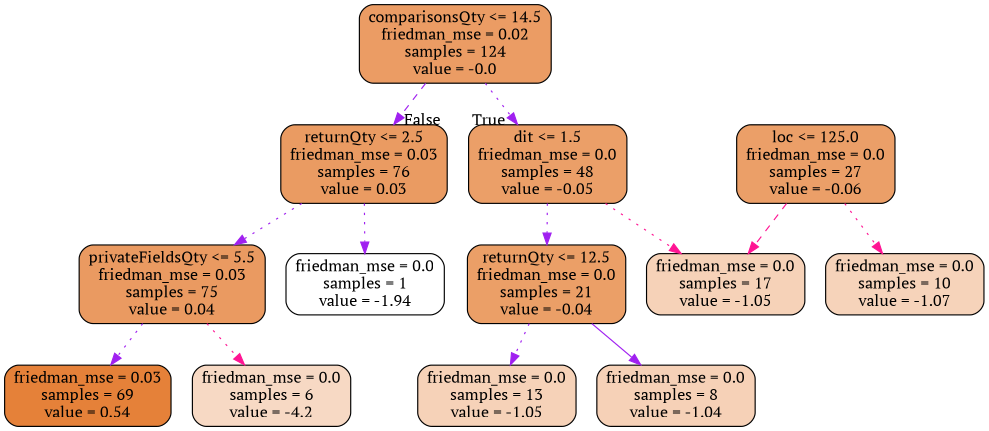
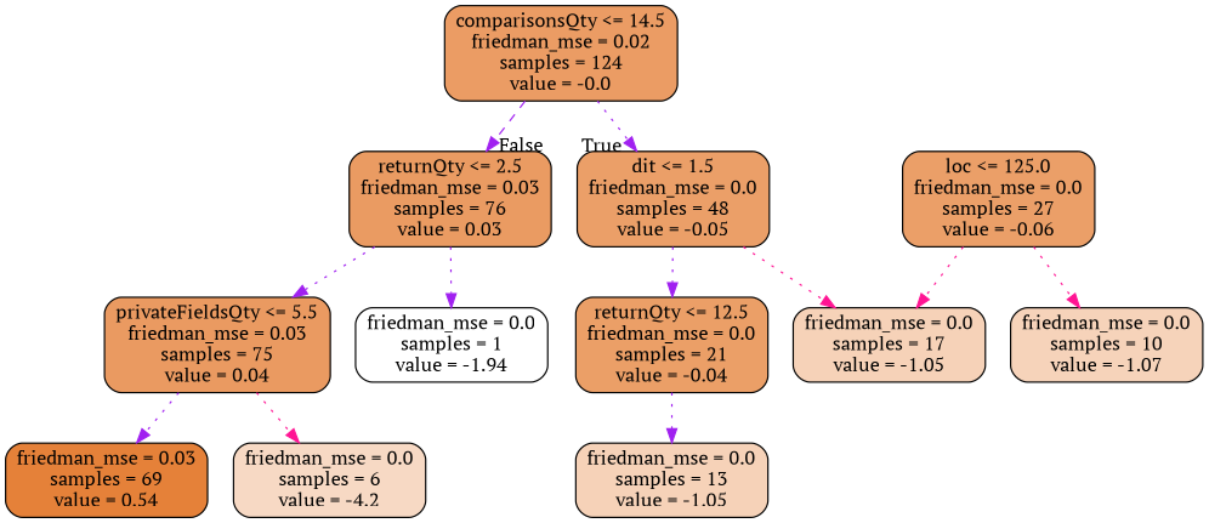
  digraph {
    fontname="PT Serif"
    node [color=black fillcolor="#eb9f68" fontname="PT Serif" shape=box style="filled, rounded"]
    edge [color=purple fontname="PT Serif" style=dotted]
    n1 [fillcolor="#eb9c64" label="comparisonsQty <= 14.5\nfriedman_mse = 0.02\nsamples = 124\nvalue = -0.0"]
    n2 [label="dit <= 1.5\nfriedman_mse = 0.0\nsamples = 48\nvalue = -0.05"]
    n3 [fillcolor="#ea9b62" label="returnQty <= 2.5\nfriedman_mse = 0.03\nsamples = 76\nvalue = 0.03"]
    n4 [fillcolor="#eb9f67" label="returnQty <= 12.5\nfriedman_mse = 0.0\nsamples = 21\nvalue = -0.04"]
    n5 [fillcolor="#f6d2b8" label="friedman_mse = 0.0\nsamples = 17\nvalue = -1.05"]
    n6 [fillcolor="#ffffff" label="friedman_mse = 0.0\nsamples = 1\nvalue = -1.94"]
    n7 [fillcolor="#ea9a61" label="privateFieldsQty <= 5.5\nfriedman_mse = 0.03\nsamples = 75\nvalue = 0.04"]
    n8 [label="loc <= 125.0\nfriedman_mse = 0.0\nsamples = 27\nvalue = -0.06"]
    n9 [fillcolor="#f6d3ba" label="friedman_mse = 0.0\nsamples = 10\nvalue = -1.07"]
    n10 [fillcolor="#f6d2b8" label="friedman_mse = 0.0\nsamples = 13\nvalue = -1.05"]
-   n11 [fillcolor="#f6d1b7" label="friedman_mse = 0.0\nsamples = 8\nvalue = -1.04"]
    n12 [fillcolor="#e58139" label="friedman_mse = 0.03\nsamples = 69\nvalue = 0.54"]
    n13 [fillcolor="#f7d9c4" label="friedman_mse = 0.0\nsamples = 6\nvalue = -4.2"]
    n1 -> n2 [headlabel=True labelangle=45 labeldistance=2.5]
    n1 -> n3 [headlabel=False labelangle=-45 labeldistance=2.5 style=dashed]
    n2 -> n4
    n2 -> n5 [color=deeppink]
    n3 -> n6
    n3 -> n7
    n4 -> n10
-   n4 -> n11 [style=solid]
    n7 -> n12
    n7 -> n13 [color=deeppink]
-   n8 -> n5 [color=deeppink style=dashed]
+   n8 -> n5 [color=deeppink]
    n8 -> n9 [color=deeppink]
  }
